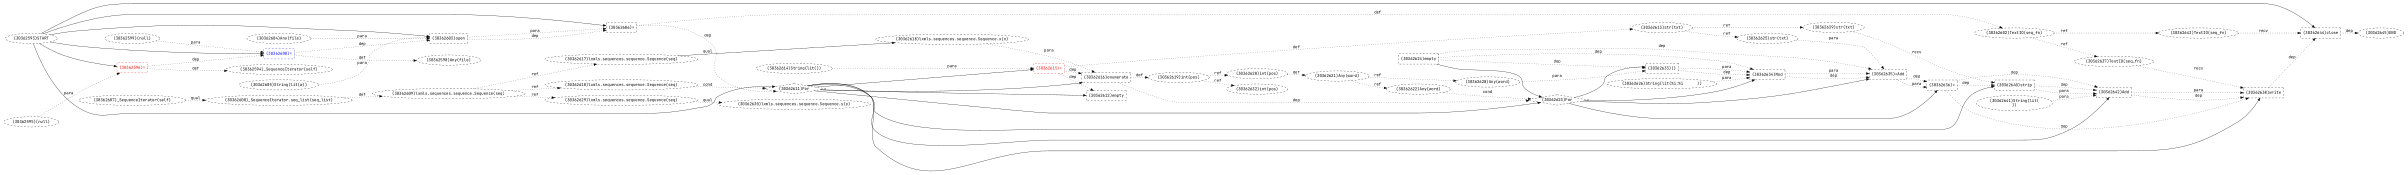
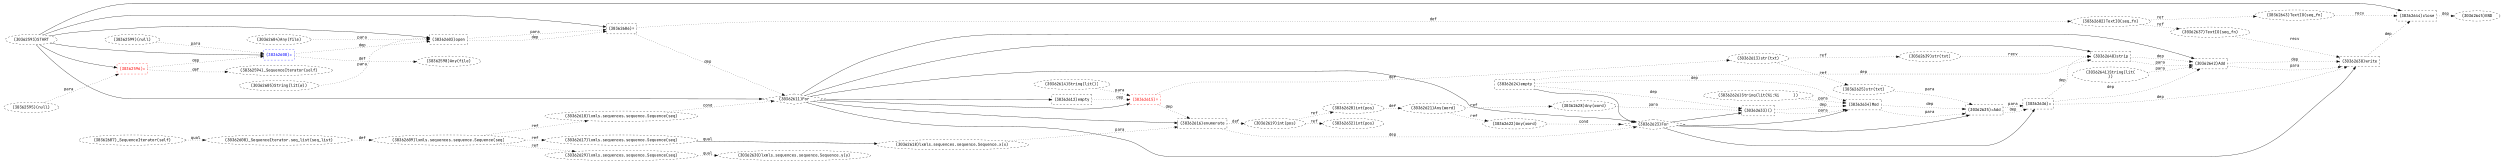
  digraph {
    fontname="JetBrains Mono"
    rankdir=LR
    node [fontname="JetBrains Mono" style=dashed shape=ellipse]
    edge [fontname="JetBrains Mono" style=dotted]
    n1 [label="(30362593)START" shape=""]
    n2 [color=blue fontcolor=blue label="(30362600)=" shape=box]
    n3 [color=red fontcolor=red label="(30362596)=" shape=box]
    n4 [label="(30362611)For" shape=diamond]
    n5 [color=black fontcolor=black label="(30362606)=" shape=box]
    n6 [color=black fontcolor=black label="(30362603)open" shape=box]
    n7 [color=black fontcolor=black label="(30362644)close" shape=box]
    n8 [label="(30362598)Any(file)"]
    n9 [label="(30362594)_SequenceIterator(self)"]
    n10 [color=red fontcolor=red label="(30362615)=" shape=box]
    n11 [label="(30362640)strip" shape=box]
    n12 [label="(30362642)Add" shape=box]
    n13 [label="(30362623)For" shape=diamond]
    n14 [label="(30362616)enumerate" shape=box]
    n15 [label="(30362612)empty" shape=box]
    n16 [label="(30362638)write" shape=box]
    n17 [color=black fontcolor=black label="(30362602)TextIO(seq_fn)"]
    n18 [label="(30362645)END" shape=""]
    n19 [label="(30362637)TextIO(seq_fn)"]
    n20 [color=black fontcolor=black label="(30362643)TextIO(seq_fn)"]
    n21 [label="(30362632)int(pos)"]
    n22 [label="(30362599)(null)"]
    n23 [label="(30362614)String(lit())"]
    n24 [label="(30362613)str(txt)"]
    n25 [label="(30362629)lxmls.sequences.sequence.Sequence(seq)"]
    n26 [label="(30362630)lxmls.sequences.sequence.Sequence.y(y)"]
    n27 [label="(30362639)str(txt)"]
    n28 [label="(30362625)str(txt)"]
    n29 [label="(30362635)=Add" shape=box]
    n30 [label="(30362595)(null)"]
    n31 [label="(30362628)Any(word)"]
    n32 [label="(30362633)()" shape=box]
    n33 [label="(30362634)Mod" shape=box]
    n34 [label="(30362619)int(pos)"]
    n35 [label="(30362620)int(pos)"]
    n36 [label="(30362621)Any(word)"]
    n37 [label="(30362607)_SequenceIterator(self)"]
    n38 [label="(30362608)_SequenceIterator.seq_list(seq_list)"]
    n39 [label="(30362609)lxmls.sequences.sequence.Sequence(seq)"]
    n40 [label="(30362622)Any(word)"]
    n41 [label="(30362636)=" shape=box]
    n42 [label="(30362617)lxmls.sequences.sequence.Sequence(seq)"]
    n43 [label="(30362618)lxmls.sequences.sequence.Sequence.x(x)"]
    n44 [label="(30362624)empty" shape=box]
    n45 [label="(30362610)lxmls.sequences.sequence.Sequence(seq)"]
    n46 [label="(30362626)String(lit(%i:%i	))"]
    n47 [label="(30362641)String(lit(\n))"]
    n48 [label="(30362604)Any(file)"]
    n49 [color=black fontcolor=black label="(30362605)String(lit(w))"]
    n1 -> n2 [style=solid]
    n1 -> n3 [style=solid]
    n1 -> n4 [style=solid]
    n1 -> n5 [style=solid]
    n1 -> n6 [style=solid]
    n1 -> n7 [style=solid]
    n2 -> n6 [label=dep]
    n2 -> n8 [label=def]
    n3 -> n2 [label=dep]
    n3 -> n9 [label=def]
    n4 -> n10 [style=solid]
    n4 -> n11 [style=solid]
    n4 -> n12 [style=solid]
    n4 -> n13 [style=solid]
    n4 -> n14 [style=solid]
    n4 -> n15 [style=solid]
    n4 -> n16 [style=solid]
    n5 -> n4 [label=dep]
    n5 -> n17 [label=def]
    n6 -> n5 [label=dep]
    n6 -> n5 [label=para]
    n7 -> n18 [label=dep]
    n10 -> n14 [label=dep]
    n10 -> n24 [label=def]
    n11 -> n12 [label=dep]
    n11 -> n12 [label=para]
    n12 -> n16 [label=dep]
    n12 -> n16 [label=para]
    n13 -> n29 [style=solid]
    n13 -> n32 [style=solid]
    n13 -> n33 [style=solid]
    n13 -> n41 [style=solid]
    n14 -> n13 [label=dep]
    n14 -> n34 [label=def]
-   n10 -> n15 [label=dep]
+   n15 -> n10 [label=dep]
    n16 -> n7 [label=dep]
    n17 -> n19 [label=ref]
    n17 -> n20 [label=ref]
    n19 -> n16 [label=recv]
    n20 -> n7 [label=recv]
    n22 -> n2 [label=para]
    n23 -> n10 [label=para]
    n24 -> n27 [label=ref]
    n24 -> n28 [label=ref]
    n25 -> n26 [label=qual]
    n27 -> n11 [label=recv]
    n28 -> n29 [label=para]
    n29 -> n41 [label=dep]
    n29 -> n41 [label=para]
    n30 -> n3 [label=para]
    n31 -> n32 [label=para]
    n32 -> n33 [label=dep]
    n32 -> n33 [label=para]
    n33 -> n29 [label=dep]
    n33 -> n29 [label=para]
    n34 -> n21 [label=ref]
    n34 -> n35 [label=ref]
    n35 -> n36 [label=def]
    n36 -> n31 [label=ref]
    n36 -> n40 [label=ref]
    n37 -> n38 [label=qual]
    n38 -> n39 [label=def]
    n39 -> n25 [label=ref]
    n39 -> n42 [label=ref]
    n39 -> n45 [label=ref]
    n40 -> n13 [label=cond]
    n41 -> n11 [label=dep]
    n41 -> n12 [label=dep]
    n41 -> n16 [label=dep]
    n42 -> n43 [label=qual style=solid]
    n43 -> n14 [label=para]
    n44 -> n13 [style=solid]
-   n44 -> n29 [label=dep]
+   n44 -> n11 [label=dep]
    n44 -> n32 [label=dep]
    n44 -> n33 [label=dep]
    n45 -> n4 [label=cond]
    n46 -> n33 [label=para]
    n47 -> n12 [label=para]
    n48 -> n6 [label=para]
    n49 -> n6 [label=para]
  }
